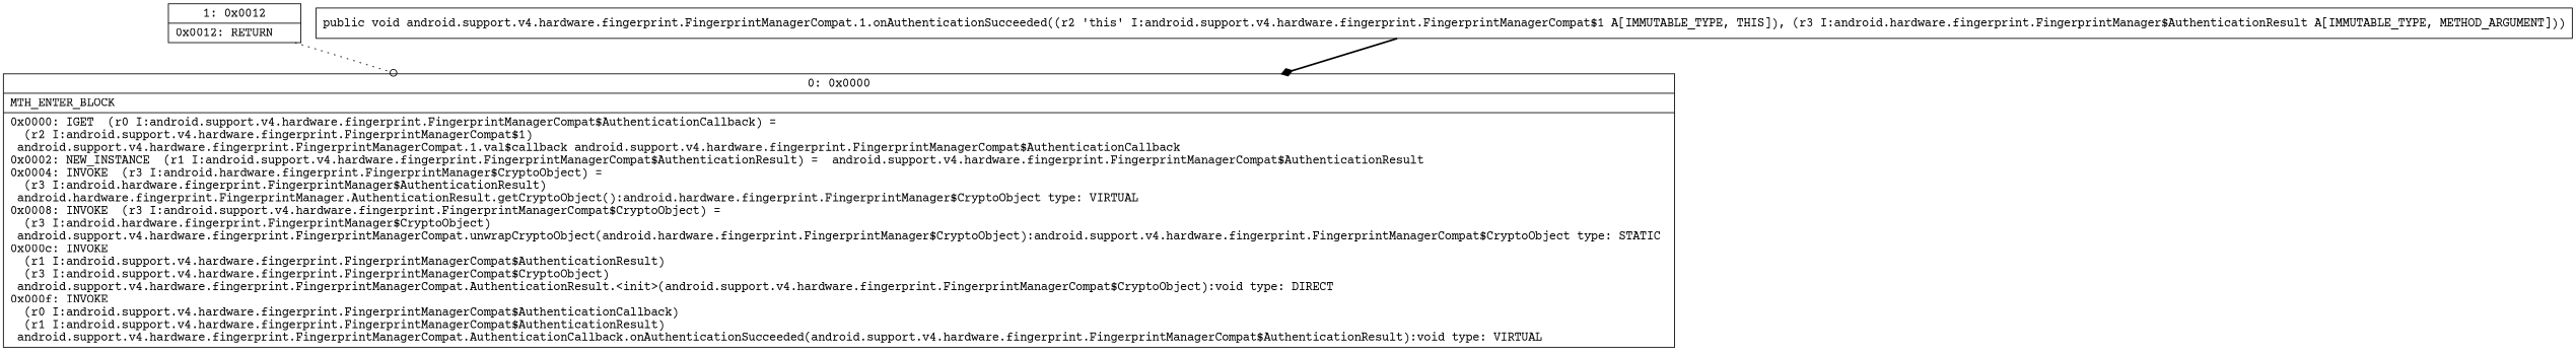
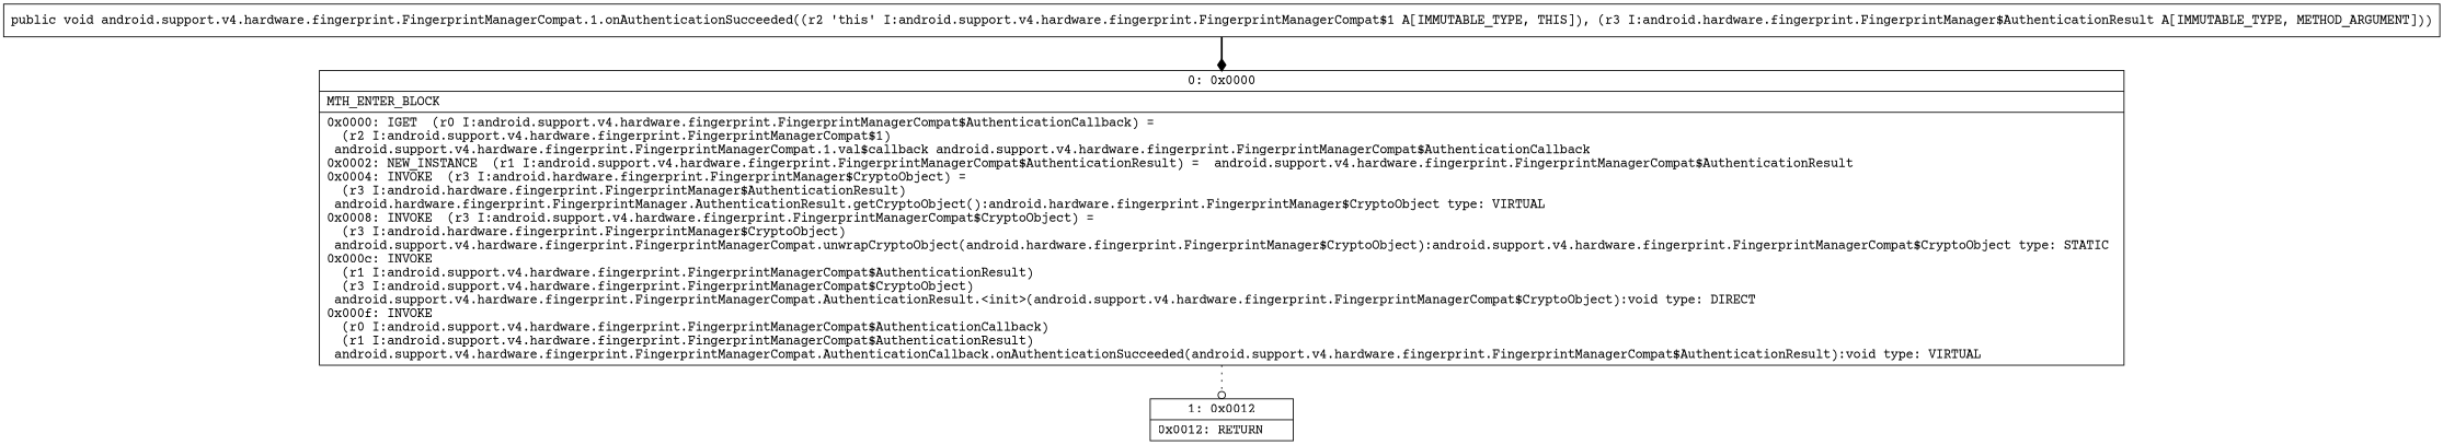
  digraph {
    fontname="Courier Prime"
    node [shape=record fontname="Courier Prime"]
    edge [fontname="Courier Prime"]
    n1 [label="{0\:\ 0x0000|MTH_ENTER_BLOCK\l|0x0000: IGET  (r0 I:android.support.v4.hardware.fingerprint.FingerprintManagerCompat$AuthenticationCallback) = \l  (r2 I:android.support.v4.hardware.fingerprint.FingerprintManagerCompat$1)\l android.support.v4.hardware.fingerprint.FingerprintManagerCompat.1.val$callback android.support.v4.hardware.fingerprint.FingerprintManagerCompat$AuthenticationCallback \l0x0002: NEW_INSTANCE  (r1 I:android.support.v4.hardware.fingerprint.FingerprintManagerCompat$AuthenticationResult) =  android.support.v4.hardware.fingerprint.FingerprintManagerCompat$AuthenticationResult \l0x0004: INVOKE  (r3 I:android.hardware.fingerprint.FingerprintManager$CryptoObject) = \l  (r3 I:android.hardware.fingerprint.FingerprintManager$AuthenticationResult)\l android.hardware.fingerprint.FingerprintManager.AuthenticationResult.getCryptoObject():android.hardware.fingerprint.FingerprintManager$CryptoObject type: VIRTUAL \l0x0008: INVOKE  (r3 I:android.support.v4.hardware.fingerprint.FingerprintManagerCompat$CryptoObject) = \l  (r3 I:android.hardware.fingerprint.FingerprintManager$CryptoObject)\l android.support.v4.hardware.fingerprint.FingerprintManagerCompat.unwrapCryptoObject(android.hardware.fingerprint.FingerprintManager$CryptoObject):android.support.v4.hardware.fingerprint.FingerprintManagerCompat$CryptoObject type: STATIC \l0x000c: INVOKE  \l  (r1 I:android.support.v4.hardware.fingerprint.FingerprintManagerCompat$AuthenticationResult)\l  (r3 I:android.support.v4.hardware.fingerprint.FingerprintManagerCompat$CryptoObject)\l android.support.v4.hardware.fingerprint.FingerprintManagerCompat.AuthenticationResult.\<init\>(android.support.v4.hardware.fingerprint.FingerprintManagerCompat$CryptoObject):void type: DIRECT \l0x000f: INVOKE  \l  (r0 I:android.support.v4.hardware.fingerprint.FingerprintManagerCompat$AuthenticationCallback)\l  (r1 I:android.support.v4.hardware.fingerprint.FingerprintManagerCompat$AuthenticationResult)\l android.support.v4.hardware.fingerprint.FingerprintManagerCompat.AuthenticationCallback.onAuthenticationSucceeded(android.support.v4.hardware.fingerprint.FingerprintManagerCompat$AuthenticationResult):void type: VIRTUAL \l}"]
    n2 [label="{1\:\ 0x0012|0x0012: RETURN   \l}"]
    n3 [label="{public void android.support.v4.hardware.fingerprint.FingerprintManagerCompat.1.onAuthenticationSucceeded((r2 'this' I:android.support.v4.hardware.fingerprint.FingerprintManagerCompat$1 A[IMMUTABLE_TYPE, THIS]), (r3 I:android.hardware.fingerprint.FingerprintManager$AuthenticationResult A[IMMUTABLE_TYPE, METHOD_ARGUMENT])) }"]
-   n2 -> n1 [style=dotted arrowhead=odot]
+   n1 -> n2 [style=dotted arrowhead=odot]
    n3 -> n1 [style=bold arrowhead=diamond]
  }
